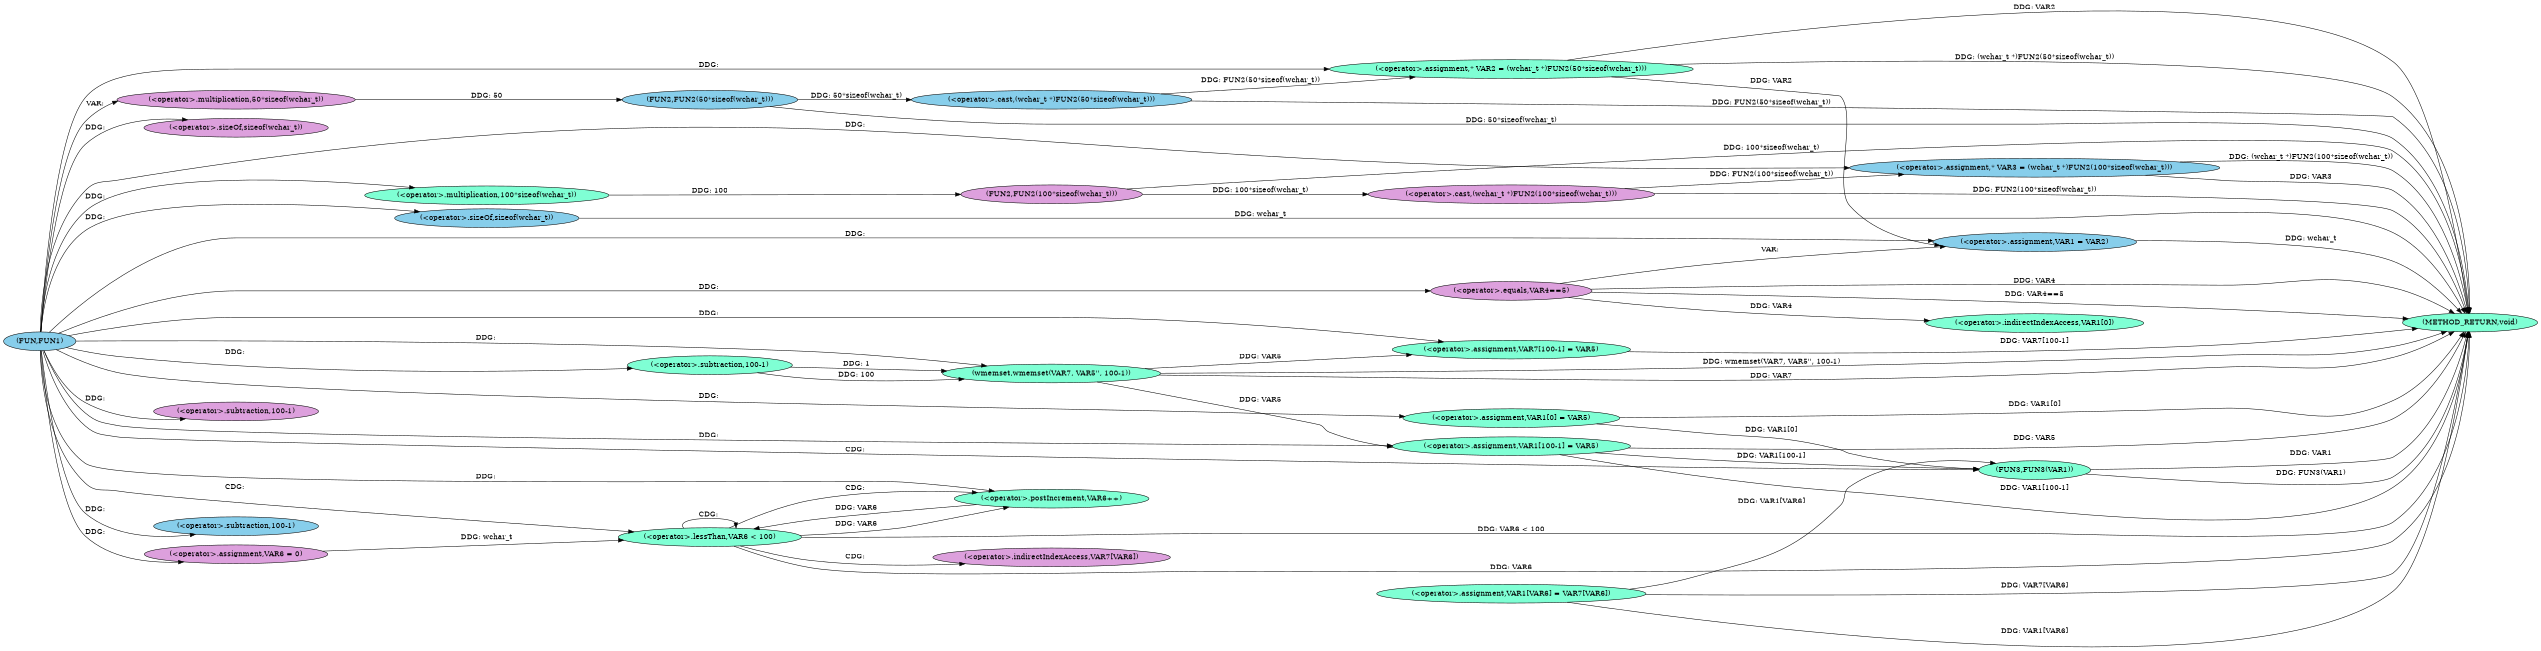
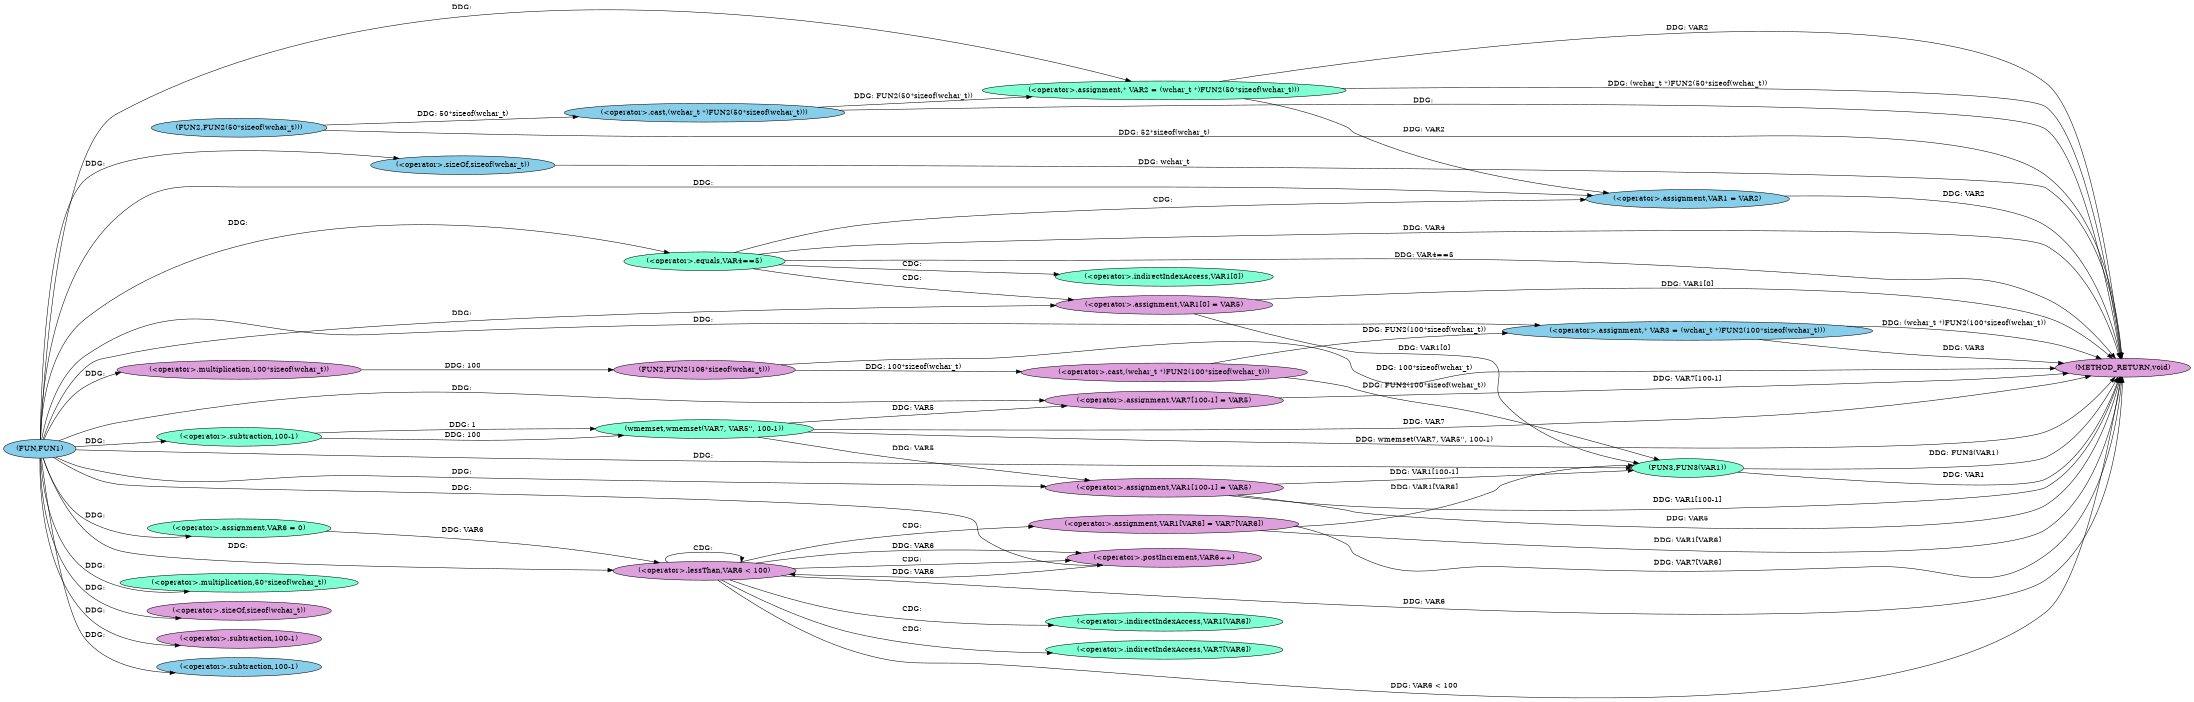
  digraph {
    rankdir=LR
    node [fillcolor=plum style=filled]
    n1 [fillcolor=skyblue label="(FUN,FUN1)"]
    n2 [fillcolor=aquamarine label="(<operator>.assignment,* VAR2 = (wchar_t *)FUN2(50*sizeof(wchar_t)))"]
-   n3 [label="(<operator>.multiplication,50*sizeof(wchar_t))"]
+   n3 [fillcolor=aquamarine label="(<operator>.multiplication,50*sizeof(wchar_t))"]
    n4 [label="(<operator>.sizeOf,sizeof(wchar_t))"]
    n5 [fillcolor=skyblue label="(<operator>.assignment,* VAR3 = (wchar_t *)FUN2(100*sizeof(wchar_t)))"]
-   n6 [fillcolor=aquamarine label="(<operator>.multiplication,100*sizeof(wchar_t))"]
+   n6 [label="(<operator>.multiplication,100*sizeof(wchar_t))"]
    n7 [fillcolor=skyblue label="(<operator>.sizeOf,sizeof(wchar_t))"]
-   n8 [label="(<operator>.equals,VAR4==5)"]
+   n8 [fillcolor=aquamarine label="(<operator>.equals,VAR4==5)"]
    n9 [fillcolor=skyblue label="(<operator>.assignment,VAR1 = VAR2)"]
-   n10 [fillcolor=aquamarine label="(<operator>.assignment,VAR1[0] = VAR5)"]
+   n10 [label="(<operator>.assignment,VAR1[0] = VAR5)"]
    n11 [fillcolor=aquamarine label="(wmemset,wmemset(VAR7, VAR5'', 100-1))"]
    n12 [fillcolor=aquamarine label="(<operator>.subtraction,100-1)"]
-   n13 [fillcolor=aquamarine label="(<operator>.assignment,VAR7[100-1] = VAR5)"]
+   n13 [label="(<operator>.assignment,VAR7[100-1] = VAR5)"]
    n14 [label="(<operator>.subtraction,100-1)"]
-   n15 [label="(<operator>.assignment,VAR6 = 0)"]
-   n16 [fillcolor=aquamarine label="(<operator>.lessThan,VAR6 < 100)"]
-   n17 [fillcolor=aquamarine label="(<operator>.postIncrement,VAR6++)"]
-   n18 [fillcolor=aquamarine label="(<operator>.assignment,VAR1[100-1] = VAR5)"]
+   n15 [fillcolor=aquamarine label="(<operator>.assignment,VAR6 = 0)"]
+   n16 [label="(<operator>.lessThan,VAR6 < 100)"]
+   n17 [label="(<operator>.postIncrement,VAR6++)"]
+   n18 [label="(<operator>.assignment,VAR1[100-1] = VAR5)"]
    n19 [fillcolor=skyblue label="(<operator>.subtraction,100-1)"]
    n20 [fillcolor=aquamarine label="(FUN3,FUN3(VAR1))"]
-   n21 [fillcolor=aquamarine label="(METHOD_RETURN,void)"]
+   n21 [label="(METHOD_RETURN,void)"]
    n22 [fillcolor=skyblue label="(FUN2,FUN2(50*sizeof(wchar_t)))"]
-   n23 [label="(FUN2,FUN2(100*sizeof(wchar_t)))"]
+   n23 [label="(FUN2,FUN2(106*sizeof(wchar_t)))"]
    n24 [fillcolor=aquamarine label="(<operator>.indirectIndexAccess,VAR1[0])"]
-   n25 [fillcolor=aquamarine label="(<operator>.assignment,VAR1[VAR6] = VAR7[VAR6])"]
-   n27 [label="(<operator>.indirectIndexAccess,VAR7[VAR6])"]
+   n25 [label="(<operator>.assignment,VAR1[VAR6] = VAR7[VAR6])"]
+   n26 [fillcolor=aquamarine label="(<operator>.indirectIndexAccess,VAR1[VAR6])"]
+   n27 [fillcolor=aquamarine label="(<operator>.indirectIndexAccess,VAR7[VAR6])"]
    n28 [fillcolor=skyblue label="(<operator>.cast,(wchar_t *)FUN2(50*sizeof(wchar_t)))"]
    n29 [label="(<operator>.cast,(wchar_t *)FUN2(100*sizeof(wchar_t)))"]
    n1 -> n2 [label="DDG: "]
-   n1 -> n3 [label="VAR: "]
+   n1 -> n3 [label="DDG: "]
    n1 -> n4 [label="DDG: "]
    n1 -> n5 [label="DDG: "]
    n1 -> n6 [label="DDG: "]
    n1 -> n7 [label="DDG: "]
    n1 -> n8 [label="DDG: "]
    n1 -> n9 [label="DDG: "]
    n1 -> n10 [label="DDG: "]
-   n1 -> n11 [label="DDG: "]
    n1 -> n12 [label="DDG: "]
    n1 -> n13 [label="DDG: "]
    n1 -> n14 [label="DDG: "]
    n1 -> n15 [label="DDG: "]
-   n1 -> n16 [label="CDG: "]
+   n1 -> n16 [label="DDG: "]
    n1 -> n17 [label="DDG: "]
    n1 -> n18 [label="DDG: "]
    n1 -> n19 [label="DDG: "]
-   n1 -> n20 [label="CDG: "]
+   n1 -> n20 [label="DDG: "]
    n2 -> n9 [label="DDG: VAR2"]
    n2 -> n21 [label="DDG: VAR2"]
    n2 -> n21 [label="DDG: (wchar_t *)FUN2(50*sizeof(wchar_t))"]
-   n3 -> n22 [label="DDG: 50"]
    n5 -> n21 [label="DDG: (wchar_t *)FUN2(100*sizeof(wchar_t))"]
    n5 -> n21 [label="DDG: VAR3"]
    n6 -> n23 [label="DDG: 100"]
    n7 -> n21 [label="DDG: wchar_t"]
-   n8 -> n9 [label="VAR: "]
+   n8 -> n9 [label="CDG: "]
+   n8 -> n10 [label="CDG: "]
    n8 -> n21 [label="DDG: VAR4"]
    n8 -> n21 [label="DDG: VAR4==5"]
-   n8 -> n24 [label="DDG: VAR4"]
-   n9 -> n21 [label="DDG: wchar_t"]
+   n8 -> n24 [label="CDG: "]
+   n9 -> n21 [label="DDG: VAR2"]
    n10 -> n20 [label="DDG: VAR1[0]"]
    n10 -> n21 [label="DDG: VAR1[0]"]
    n11 -> n13 [label="DDG: VAR5"]
    n11 -> n18 [label="DDG: VAR5"]
    n11 -> n21 [label="DDG: wmemset(VAR7, VAR5'', 100-1)"]
    n11 -> n21 [label="DDG: VAR7"]
    n12 -> n11 [label="DDG: 100"]
    n12 -> n11 [label="DDG: 1"]
    n13 -> n21 [label="DDG: VAR7[100-1]"]
-   n15 -> n16 [label="DDG: wchar_t"]
+   n15 -> n16 [label="DDG: VAR6"]
    n16 -> n16 [label="CDG: "]
    n16 -> n17 [label="DDG: VAR6"]
    n16 -> n17 [label="CDG: "]
    n16 -> n21 [label="DDG: VAR6"]
    n16 -> n21 [label="DDG: VAR6 < 100"]
+   n16 -> n25 [label="CDG: "]
+   n16 -> n26 [label="CDG: "]
    n16 -> n27 [label="CDG: "]
    n17 -> n16 [label="DDG: VAR6"]
    n18 -> n20 [label="DDG: VAR1[100-1]"]
    n18 -> n21 [label="DDG: VAR1[100-1]"]
    n18 -> n21 [label="DDG: VAR5"]
    n20 -> n21 [label="DDG: FUN3(VAR1)"]
    n20 -> n21 [label="DDG: VAR1"]
-   n22 -> n21 [label="DDG: 50*sizeof(wchar_t)"]
+   n22 -> n21 [label="DDG: 52*sizeof(wchar_t)"]
    n22 -> n28 [label="DDG: 50*sizeof(wchar_t)"]
    n23 -> n21 [label="DDG: 100*sizeof(wchar_t)"]
    n23 -> n29 [label="DDG: 100*sizeof(wchar_t)"]
    n25 -> n20 [label="DDG: VAR1[VAR6]"]
    n25 -> n21 [label="DDG: VAR7[VAR6]"]
    n25 -> n21 [label="DDG: VAR1[VAR6]"]
    n28 -> n2 [label="DDG: FUN2(50*sizeof(wchar_t))"]
-   n28 -> n21 [label="DDG: FUN2(50*sizeof(wchar_t))"]
+   n28 -> n21 [label="DDG: "]
    n29 -> n5 [label="DDG: FUN2(100*sizeof(wchar_t))"]
-   n29 -> n21 [label="DDG: FUN2(100*sizeof(wchar_t))"]
+   n29 -> n20 [label="DDG: FUN2(100*sizeof(wchar_t))"]
  }
